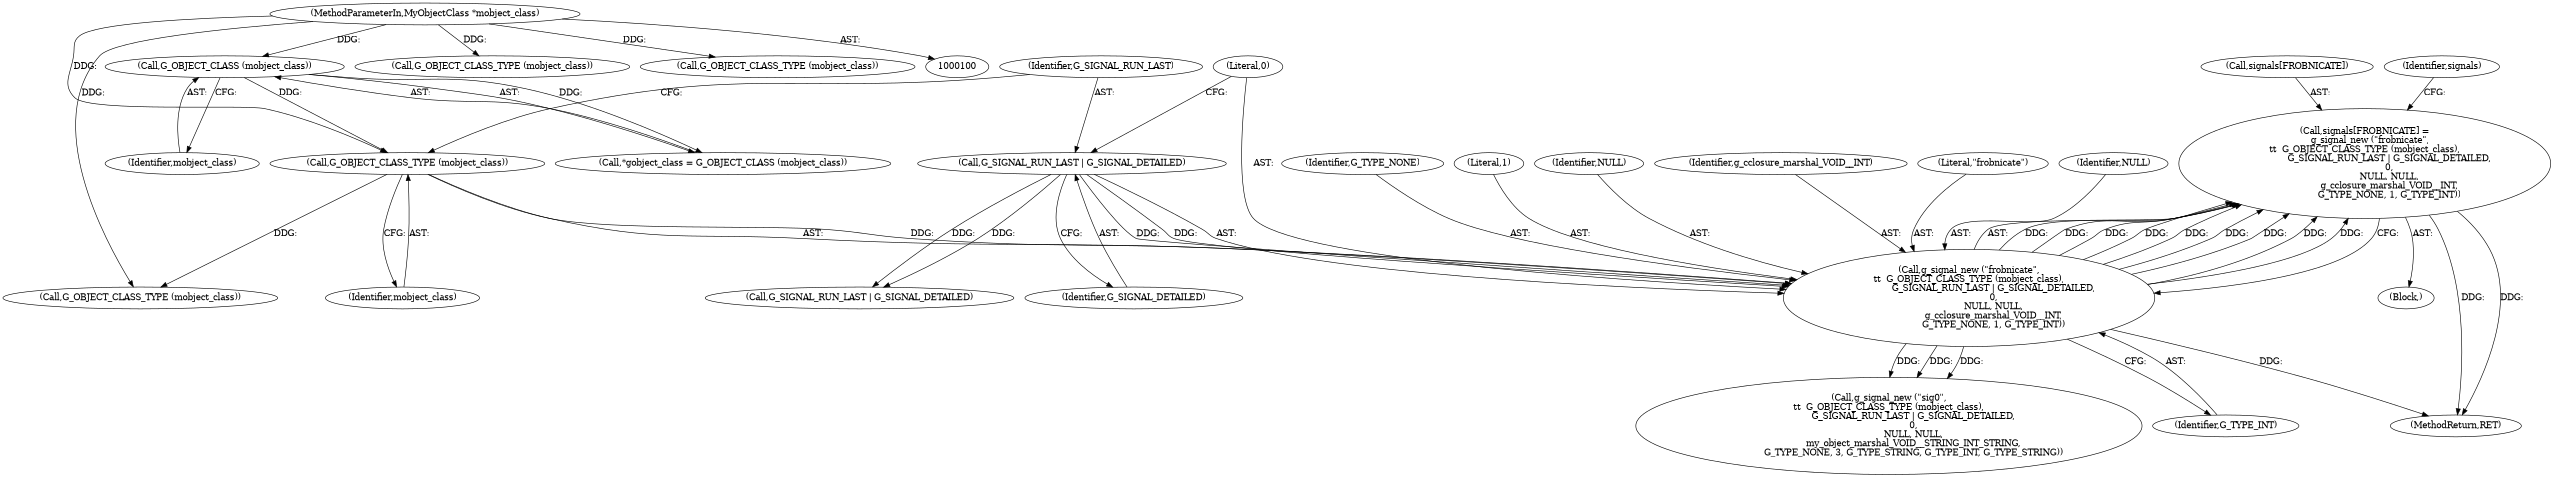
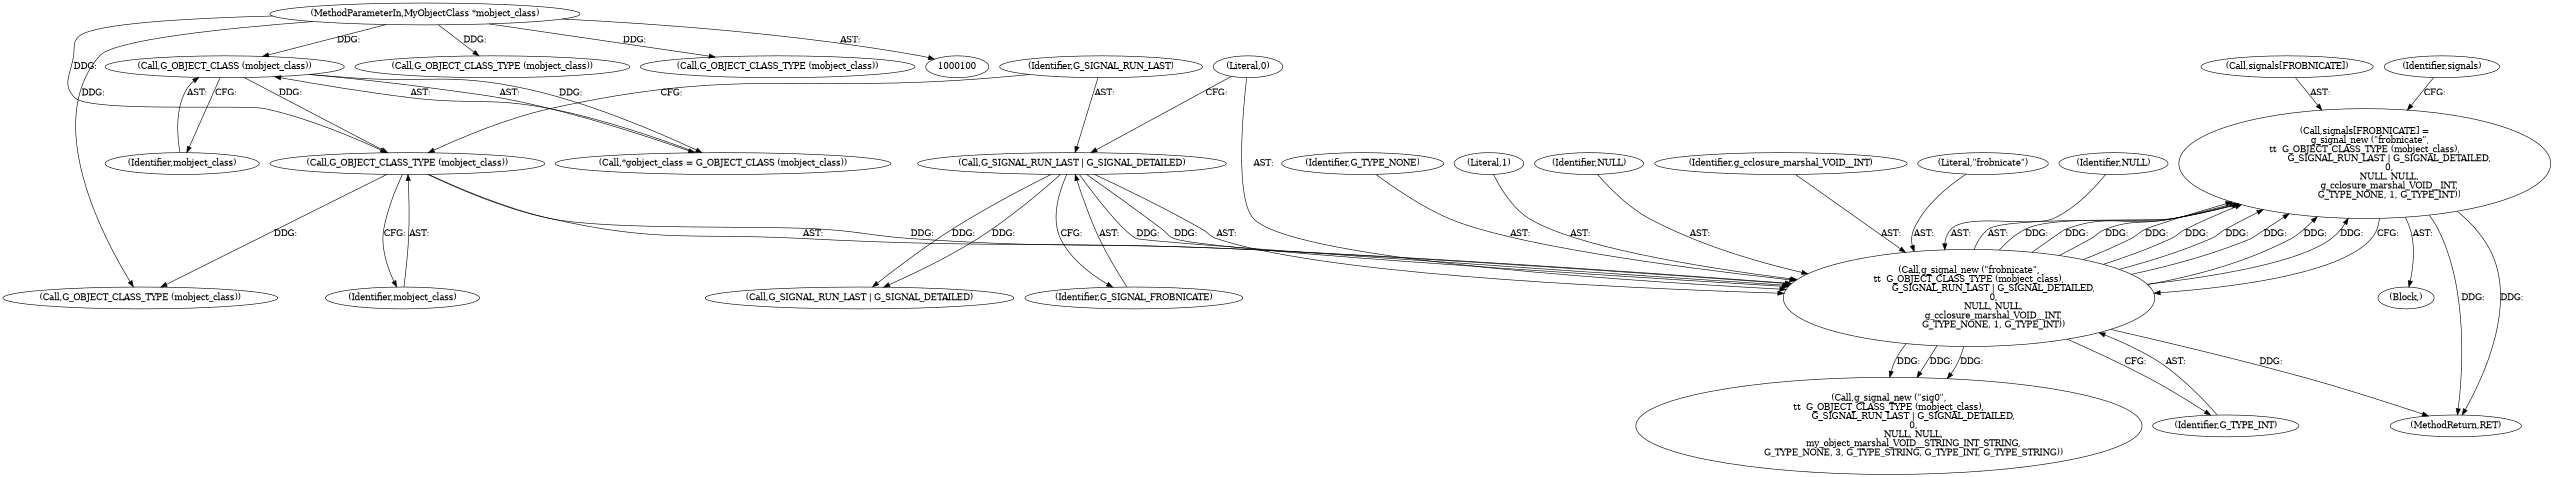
  digraph {
    n1 [label="(Call,signals[FROBNICATE] =\n    g_signal_new (\"frobnicate\",\n\t\t  G_OBJECT_CLASS_TYPE (mobject_class),\n                  G_SIGNAL_RUN_LAST | G_SIGNAL_DETAILED,\n                  0,\n                  NULL, NULL,\n                  g_cclosure_marshal_VOID__INT,\n                  G_TYPE_NONE, 1, G_TYPE_INT))"]
    n2 [label="(Call,g_signal_new (\"frobnicate\",\n\t\t  G_OBJECT_CLASS_TYPE (mobject_class),\n                  G_SIGNAL_RUN_LAST | G_SIGNAL_DETAILED,\n                  0,\n                  NULL, NULL,\n                  g_cclosure_marshal_VOID__INT,\n                  G_TYPE_NONE, 1, G_TYPE_INT))"]
    n3 [label="(Block,)"]
    n4 [label="(MethodReturn,RET)"]
    n5 [label="(Call,g_signal_new (\"sig0\",\n\t\t  G_OBJECT_CLASS_TYPE (mobject_class),\n                  G_SIGNAL_RUN_LAST | G_SIGNAL_DETAILED,\n                  0,\n                  NULL, NULL,\n                  my_object_marshal_VOID__STRING_INT_STRING,\n                  G_TYPE_NONE, 3, G_TYPE_STRING, G_TYPE_INT, G_TYPE_STRING))"]
    n6 [label="(Identifier,G_TYPE_INT)"]
    n7 [label="(Call,G_OBJECT_CLASS_TYPE (mobject_class))"]
    n8 [label="(Identifier,mobject_class)"]
    n9 [label="(Call,G_OBJECT_CLASS_TYPE (mobject_class))"]
    n10 [label="(Call,G_OBJECT_CLASS (mobject_class))"]
    n11 [label="(Identifier,mobject_class)"]
    n12 [label="(Call,*gobject_class = G_OBJECT_CLASS (mobject_class))"]
    n13 [label="(MethodParameterIn,MyObjectClass *mobject_class)"]
    n14 [label="(Call,G_OBJECT_CLASS_TYPE (mobject_class))"]
    n15 [label="(Call,G_OBJECT_CLASS_TYPE (mobject_class))"]
    1000100
    n17 [label="(Call,G_SIGNAL_RUN_LAST | G_SIGNAL_DETAILED)"]
    n18 [label="(Call,G_SIGNAL_RUN_LAST | G_SIGNAL_DETAILED)"]
-   n19 [label="(Identifier,G_SIGNAL_DETAILED)"]
+   n19 [label="(Identifier,G_SIGNAL_FROBNICATE)"]
    n20 [label="(Identifier,G_TYPE_NONE)"]
    n21 [label="(Literal,1)"]
    n22 [label="(Call,signals[FROBNICATE])"]
    n23 [label="(Identifier,signals)"]
    n24 [label="(Identifier,NULL)"]
    n25 [label="(Literal,0)"]
    n26 [label="(Identifier,g_cclosure_marshal_VOID__INT)"]
    n27 [label="(Literal,\"frobnicate\")"]
    n28 [label="(Identifier,NULL)"]
    n29 [label="(Identifier,G_SIGNAL_RUN_LAST)"]
    n1 -> n2 [label="CFG: "]
    n1 -> n3 [label="AST: "]
    n1 -> n4 [label="DDG: "]
    n1 -> n4 [label="DDG: "]
    n2 -> n1 [label="AST: "]
    n2 -> n1 [label="DDG: "]
    n2 -> n1 [label="DDG: "]
    n2 -> n1 [label="DDG: "]
    n2 -> n1 [label="DDG: "]
    n2 -> n1 [label="DDG: "]
    n2 -> n1 [label="DDG: "]
    n2 -> n1 [label="DDG: "]
    n2 -> n1 [label="DDG: "]
    n2 -> n1 [label="DDG: "]
    n2 -> n4 [label="DDG: "]
    n2 -> n5 [label="DDG: "]
    n2 -> n5 [label="DDG: "]
    n2 -> n5 [label="DDG: "]
    n2 -> n6 [label="CFG: "]
    n6 -> n2 [label="AST: "]
    n7 -> n2 [label="AST: "]
    n7 -> n2 [label="DDG: "]
    n7 -> n8 [label="CFG: "]
    n7 -> n9 [label="DDG: "]
    n8 -> n7 [label="AST: "]
    n10 -> n7 [label="DDG: "]
    n10 -> n11 [label="CFG: "]
    n10 -> n12 [label="AST: "]
    n10 -> n12 [label="DDG: "]
    n11 -> n10 [label="AST: "]
    n12 -> n10 [label="AST: "]
    n13 -> n7 [label="DDG: "]
    n13 -> n9 [label="DDG: "]
    n13 -> n10 [label="DDG: "]
    n13 -> n14 [label="DDG: "]
    n13 -> n15 [label="DDG: "]
    n13 -> 1000100 [label="AST: "]
    n17 -> n2 [label="AST: "]
    n17 -> n2 [label="DDG: "]
    n17 -> n2 [label="DDG: "]
    n17 -> n18 [label="DDG: "]
    n17 -> n18 [label="DDG: "]
    n17 -> n19 [label="CFG: "]
    n19 -> n17 [label="AST: "]
    n20 -> n2 [label="AST: "]
    n21 -> n2 [label="AST: "]
    n22 -> n1 [label="AST: "]
    n23 -> n1 [label="CFG: "]
    n24 -> n2 [label="AST: "]
    n25 -> n2 [label="AST: "]
    n25 -> n17 [label="CFG: "]
    n26 -> n2 [label="AST: "]
    n27 -> n2 [label="AST: "]
    n28 -> n2 [label="AST: "]
    n29 -> n7 [label="CFG: "]
    n29 -> n17 [label="AST: "]
  }
